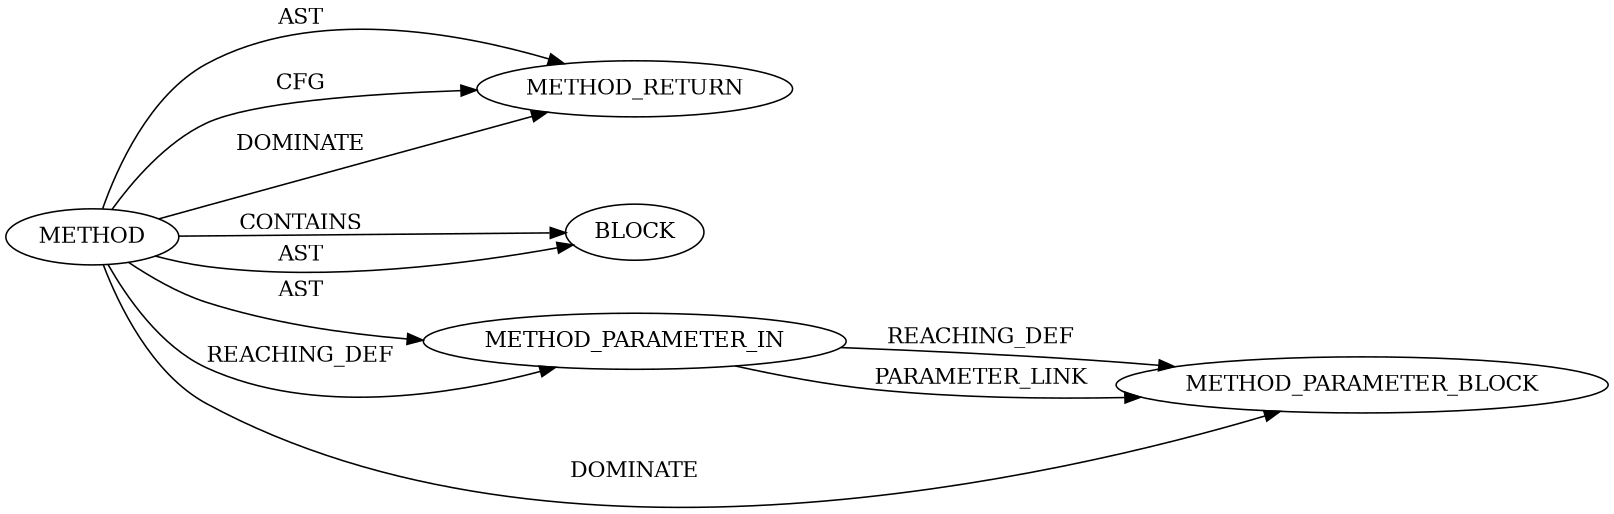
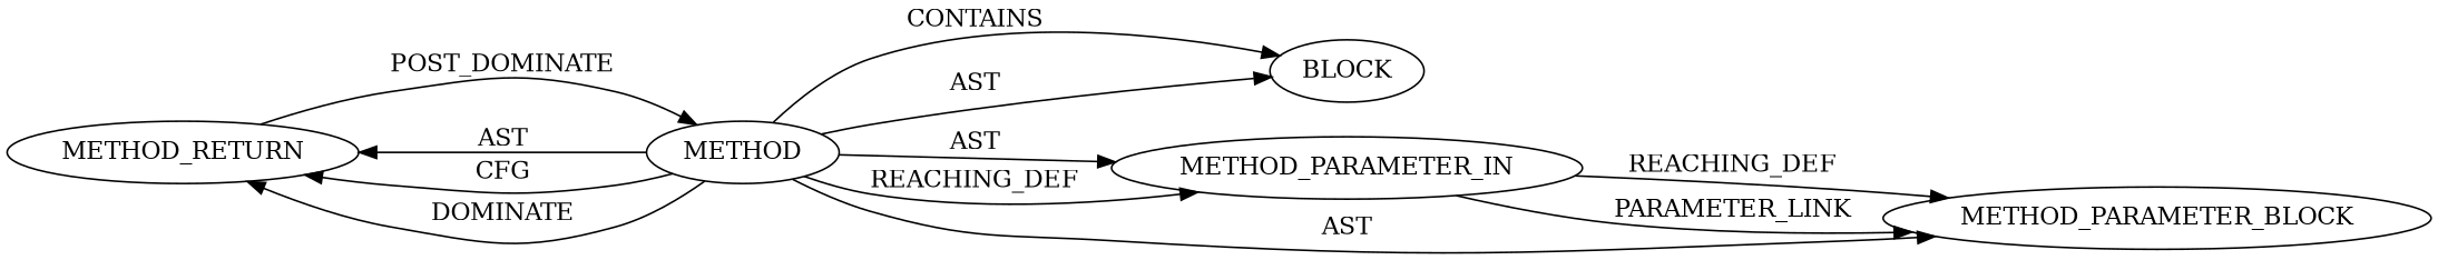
  digraph {
    rankdir=LR
    node [CODE="<empty>" EVALUATION_STRATEGY=BY_VALUE ORDER=1 TYPE_FULL_NAME=ANY]
    n1 [CODE=RET ORDER=2 label=METHOD_RETURN]
    n2 [AST_PARENT_FULL_NAME="<global>" AST_PARENT_TYPE=NAMESPACE_BLOCK FILENAME="<empty>" FULL_NAME=ceph_tcp_connect IS_EXTERNAL=true NAME=ceph_tcp_connect ORDER=0 label=METHOD EVALUATION_STRATEGY="" TYPE_FULL_NAME=""]
    n3 [ARGUMENT_INDEX=1 label=BLOCK EVALUATION_STRATEGY=""]
    n4 [CODE=p1 INDEX=1 IS_VARIADIC=false NAME=p1 label=METHOD_PARAMETER_IN]
    n5 [CODE=p1 INDEX=1 IS_VARIADIC=false NAME=p1 label=METHOD_PARAMETER_BLOCK]
+   n1 -> n2 [label=POST_DOMINATE]
    n2 -> n1 [label=AST]
    n2 -> n1 [label=CFG]
    n2 -> n1 [label=DOMINATE]
    n2 -> n3 [label=CONTAINS]
    n2 -> n3 [label=AST]
    n2 -> n4 [label=AST]
    n2 -> n4 [label=REACHING_DEF]
-   n2 -> n5 [label=DOMINATE]
+   n2 -> n5 [label=AST]
    n4 -> n5 [VARIABLE=p1 label=REACHING_DEF]
    n4 -> n5 [label=PARAMETER_LINK]
  }
